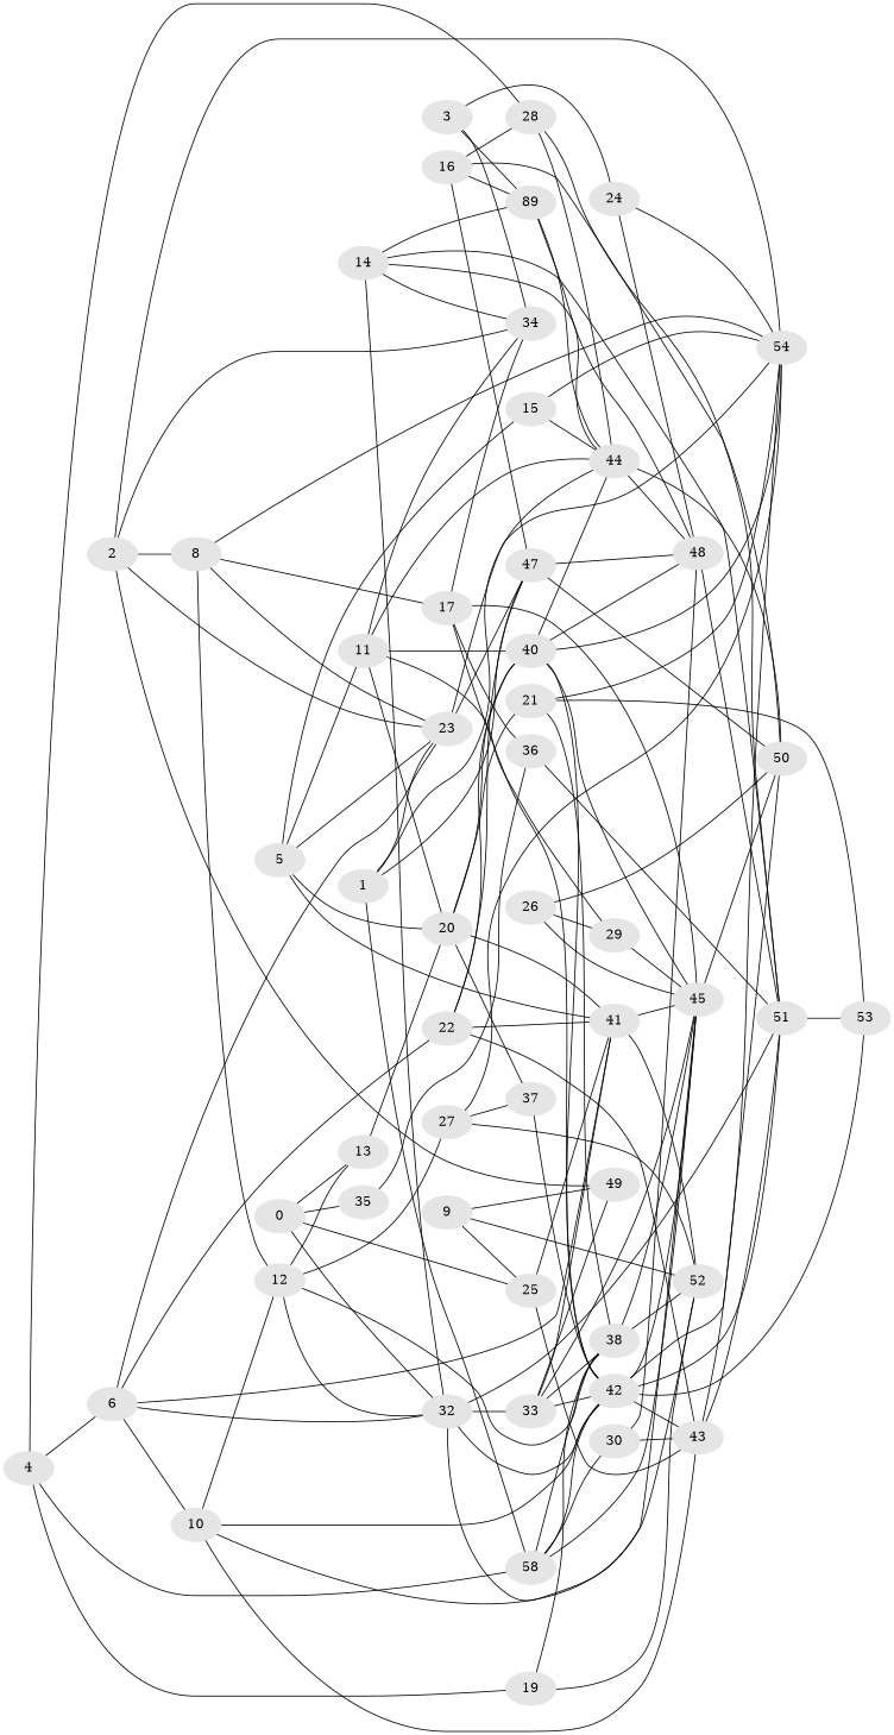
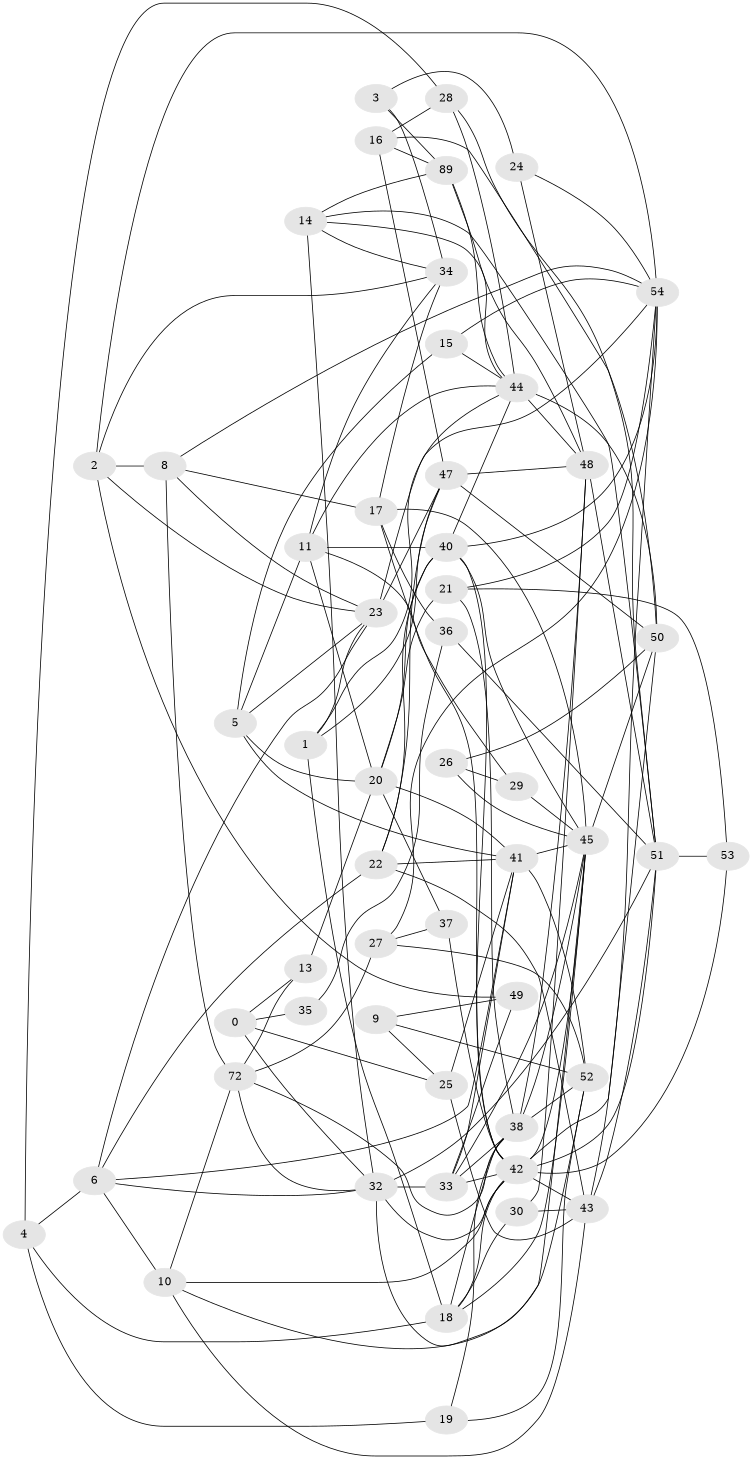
  graph {
    rankdir=LR
    node [color=gray90 style=filled]
    edge [weight=1.0]
    1
-   18 [label=58]
+   18
    23
    44
    47
    42
    45
    38
    30
    54
    50
    48
    2
    8
    34
    49
-   12
+   12 [label=72]
    17
    3
    24
    n21 [label=89]
    4
    6
    19
    28
    41
    10
    22
    32
    52
    51
    5
    11
    15
    20
    29
    40
    21
    37
    43
    33
    n42 [label=0]
    13
    25
    35
    36
    27
    9
    53
    14
    16
    26
    1 -- 18
    1 -- 23
    1 -- 44
    1 -- 47
    18 -- 42
    18 -- 45
    18 -- 38
    18 -- 30
    23 -- 47
    23 -- 54
    44 -- 50
    44 -- 48
    47 -- 50 [weight=3.0]
    47 -- 48
    42 -- 45
    42 -- 50
    42 -- 51
    42 -- 43
    42 -- 53
    45 -- 50 [weight=2.0]
    38 -- 45
-   40 -- 48
+   38 -- 48
    38 -- 52 [weight=2.0]
    30 -- 48 [weight=2.0]
    30 -- 43
    48 -- 51
    2 -- 23
    2 -- 54
    2 -- 8
    2 -- 34
    2 -- 49
    8 -- 23
    8 -- 54
    8 -- 12
    8 -- 17
    12 -- 38
    12 -- 32
    12 -- 13
    12 -- 27
    17 -- 42
    17 -- 45 [weight=2.0]
    17 -- 34
    17 -- 36 [weight=2.0]
    3 -- 34
    3 -- 24
    3 -- n21
    24 -- 54
    24 -- 48 [weight=2.0]
    n21 -- 44
    n21 -- 48
    4 -- 18
    4 -- 6
    4 -- 19
    4 -- 28
    6 -- 23
    6 -- 41
    6 -- 10
    6 -- 22
    6 -- 32
    19 -- 38
    19 -- 52
    28 -- 44
    28 -- 51
    41 -- 45
    41 -- 52
    10 -- 42
    10 -- 45
    10 -- 12
    10 -- 43
    22 -- 47 [weight=2.0]
    22 -- 41
    22 -- 40
    22 -- 43
    32 -- 42
    32 -- 52
    32 -- 51 [weight=2.0]
    32 -- 33
    51 -- 53
    5 -- 23
    5 -- 41 [weight=2.0]
    5 -- 11
    5 -- 15
    5 -- 20
    11 -- 44
    11 -- 34
    11 -- 20
    11 -- 29
    11 -- 40
    15 -- 44
    15 -- 54
    20 -- 41
    20 -- 40
    20 -- 21
    20 -- 37
    29 -- 45
    40 -- 44
    40 -- 42
    40 -- 45
    40 -- 54
    21 -- 38
    21 -- 54
    21 -- 53
    37 -- 42 [weight=2.0]
    43 -- 54
    43 -- 51
    33 -- 42
    33 -- 45 [weight=2.0]
    33 -- 38
    33 -- 49
    33 -- 41
    n42 -- 32
    n42 -- 13
    n42 -- 25
    n42 -- 35
    13 -- 20
    25 -- 41
    25 -- 43
    35 -- 36
    36 -- 51
    27 -- 54
    27 -- 52
    27 -- 37
    9 -- 49 [weight=2.0]
    9 -- 52
    9 -- 25
    14 -- 44
    14 -- 34
    14 -- n21 [weight=2.0]
    14 -- 32
    14 -- 51
    16 -- 47
    16 -- 50
    16 -- n21
    16 -- 28
    26 -- 45
    26 -- 50
    26 -- 29
  }
